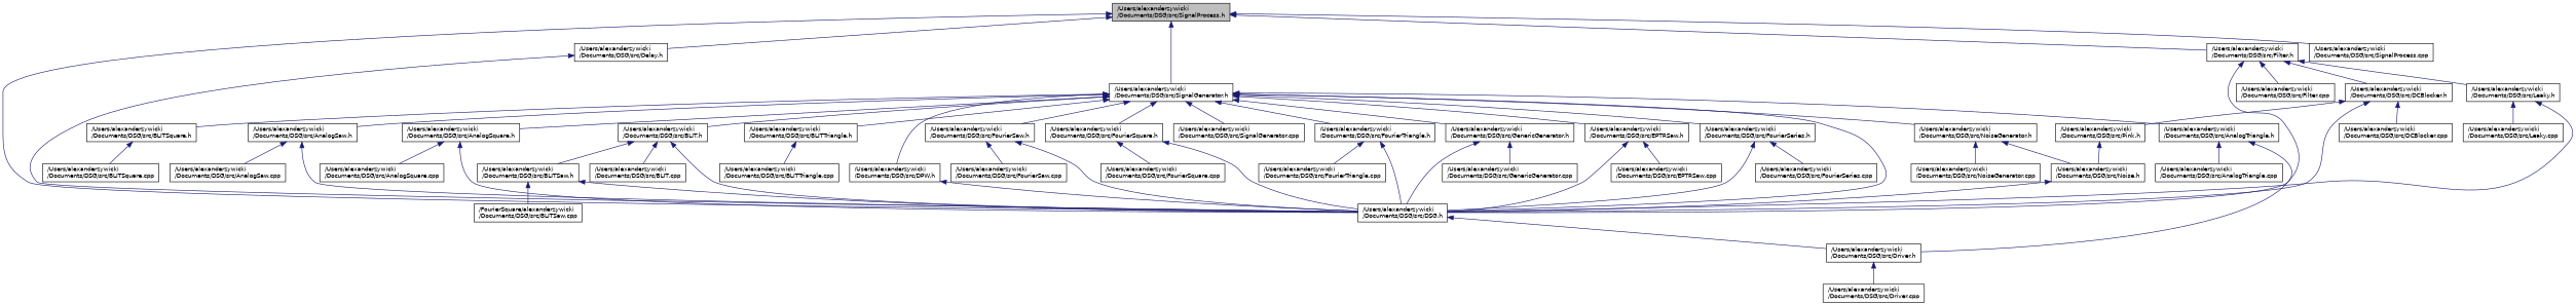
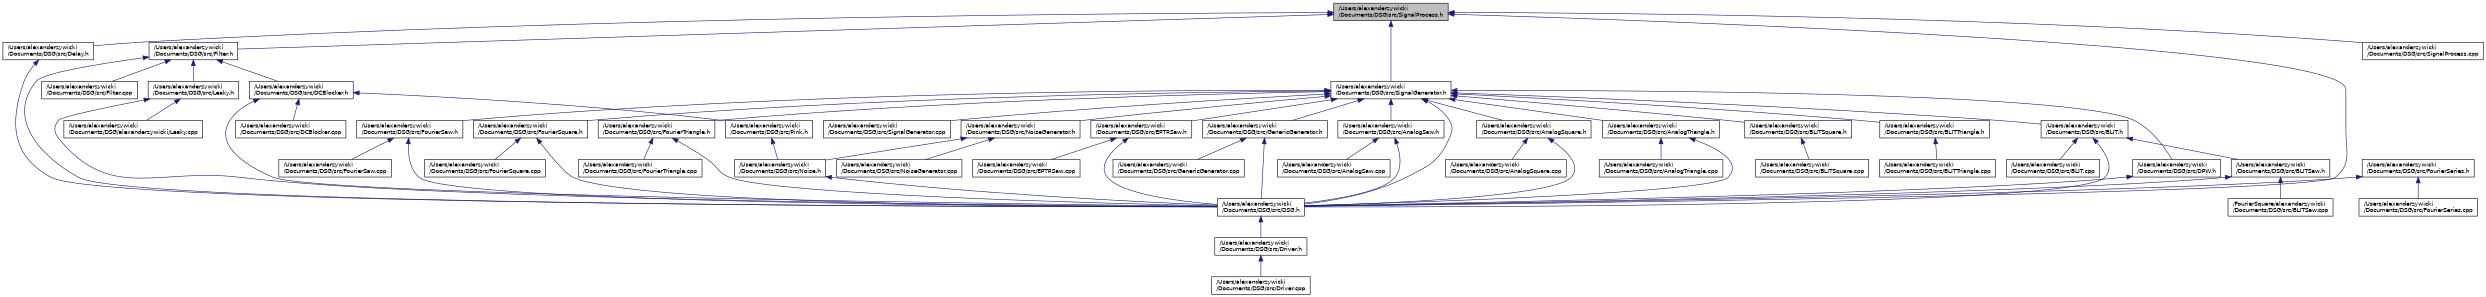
  digraph {
    node [color=black fillcolor=white fontname=Helvetica fontsize=10 shape=record style=filled]
    edge [color=midnightblue dir=back fontname=Helvetica fontsize=10 labelfontname=Helvetica labelfontsize=10 style=solid]
    n1 [fillcolor=grey75 fontcolor=black height=0.2 label="/Users/alexanderzywicki\l/Documents/DSG/src/SignalProcess.h" width=0.4]
    n2 [height=0.2 label="/Users/alexanderzywicki\l/Documents/DSG/src/SignalGenerator.h" width=0.4]
    n3 [height=0.2 label="/Users/alexanderzywicki\l/Documents/DSG/src/DSG.h" width=0.4]
    n4 [height=0.2 label="/Users/alexanderzywicki\l/Documents/DSG/src/Filter.h" width=0.4]
    n5 [height=0.2 label="/Users/alexanderzywicki\l/Documents/DSG/src/Delay.h" width=0.4]
    n6 [height=0.2 label="/Users/alexanderzywicki\l/Documents/DSG/src/SignalProcess.cpp" width=0.4]
    n7 [height=0.2 label="/Users/alexanderzywicki\l/Documents/DSG/src/AnalogSaw.h" width=0.4]
    n8 [height=0.2 label="/Users/alexanderzywicki\l/Documents/DSG/src/AnalogSquare.h" width=0.4]
    n9 [height=0.2 label="/Users/alexanderzywicki\l/Documents/DSG/src/AnalogTriangle.h" width=0.4]
    n10 [height=0.2 label="/Users/alexanderzywicki\l/Documents/DSG/src/BLIT.h" width=0.4]
    n11 [height=0.2 label="/Users/alexanderzywicki\l/Documents/DSG/src/BLITSquare.h" width=0.4]
    n12 [height=0.2 label="/Users/alexanderzywicki\l/Documents/DSG/src/BLITTriangle.h" width=0.4]
    n13 [height=0.2 label="/Users/alexanderzywicki\l/Documents/DSG/src/DPW.h" width=0.4]
    n14 [height=0.2 label="/Users/alexanderzywicki\l/Documents/DSG/src/GenericGenerator.h" width=0.4]
    n15 [height=0.2 label="/Users/alexanderzywicki\l/Documents/DSG/src/FourierSeries.h" width=0.4]
    n16 [height=0.2 label="/Users/alexanderzywicki\l/Documents/DSG/src/FourierSaw.h" width=0.4]
    n17 [height=0.2 label="/Users/alexanderzywicki\l/Documents/DSG/src/FourierSquare.h" width=0.4]
    n18 [height=0.2 label="/Users/alexanderzywicki\l/Documents/DSG/src/FourierTriangle.h" width=0.4]
    n19 [height=0.2 label="/Users/alexanderzywicki\l/Documents/DSG/src/EPTRSaw.h" width=0.4]
    n20 [height=0.2 label="/Users/alexanderzywicki\l/Documents/DSG/src/NoiseGenerator.h" width=0.4]
    n21 [height=0.2 label="/Users/alexanderzywicki\l/Documents/DSG/src/SignalGenerator.cpp" width=0.4]
    n22 [height=0.2 label="/Users/alexanderzywicki\l/Documents/DSG/src/Driver.h" width=0.4]
    n23 [height=0.2 label="/Users/alexanderzywicki\l/Documents/DSG/src/DCBlocker.h" width=0.4]
    n24 [height=0.2 label="/Users/alexanderzywicki\l/Documents/DSG/src/Leaky.h" width=0.4]
    n25 [height=0.2 label="/Users/alexanderzywicki\l/Documents/DSG/src/Filter.cpp" width=0.4]
    n26 [height=0.2 label="/Users/alexanderzywicki\l/Documents/DSG/src/AnalogSaw.cpp" width=0.4]
    n27 [height=0.2 label="/Users/alexanderzywicki\l/Documents/DSG/src/AnalogSquare.cpp" width=0.4]
    n28 [height=0.2 label="/Users/alexanderzywicki\l/Documents/DSG/src/AnalogTriangle.cpp" width=0.4]
    n29 [height=0.2 label="/Users/alexanderzywicki\l/Documents/DSG/src/BLIT.cpp" width=0.4]
    n30 [height=0.2 label="/Users/alexanderzywicki\l/Documents/DSG/src/BLITSaw.h" width=0.4]
    n31 [height=0.2 label="/Users/alexanderzywicki\l/Documents/DSG/src/BLITSquare.cpp" width=0.4]
    n32 [height=0.2 label="/Users/alexanderzywicki\l/Documents/DSG/src/BLITTriangle.cpp" width=0.4]
    n33 [height=0.2 label="/Users/alexanderzywicki\l/Documents/DSG/src/GenericGenerator.cpp" width=0.4]
    n34 [height=0.2 label="/Users/alexanderzywicki\l/Documents/DSG/src/FourierSeries.cpp" width=0.4]
    n35 [height=0.2 label="/Users/alexanderzywicki\l/Documents/DSG/src/FourierSaw.cpp" width=0.4]
    n36 [height=0.2 label="/Users/alexanderzywicki\l/Documents/DSG/src/FourierSquare.cpp" width=0.4]
    n37 [height=0.2 label="/Users/alexanderzywicki\l/Documents/DSG/src/FourierTriangle.cpp" width=0.4]
    n38 [height=0.2 label="/Users/alexanderzywicki\l/Documents/DSG/src/EPTRSaw.cpp" width=0.4]
    n39 [height=0.2 label="/Users/alexanderzywicki\l/Documents/DSG/src/Noise.h" width=0.4]
    n40 [height=0.2 label="/Users/alexanderzywicki\l/Documents/DSG/src/NoiseGenerator.cpp" width=0.4]
    n41 [height=0.2 label="/Users/alexanderzywicki\l/Documents/DSG/src/Driver.cpp" width=0.4]
    n42 [height=0.2 label="/FourierSquare/alexanderzywicki\l/Documents/DSG/src/BLITSaw.cpp" width=0.4]
    n43 [height=0.2 label="/Users/alexanderzywicki\l/Documents/DSG/src/DCBlocker.cpp" width=0.4]
    n44 [height=0.2 label="/Users/alexanderzywicki\l/Documents/DSG/src/Pink.h" width=0.4]
-   n45 [height=0.2 label="/Users/alexanderzywicki\l/Documents/DSG/src/Leaky.cpp" width=0.4]
+   n45 [height=0.2 label="/Users/alexanderzywicki\l/Documents/DSG/alexanderzywicki/Leaky.cpp" width=0.4]
    n1 -> n2
    n1 -> n3
    n1 -> n4
    n1 -> n5
    n1 -> n6
    n2 -> n3
    n2 -> n7
    n2 -> n8
    n2 -> n9
    n2 -> n10
    n2 -> n11
    n2 -> n12
    n2 -> n13
    n2 -> n14
-   n2 -> n15
    n2 -> n16
    n2 -> n17
    n2 -> n18
    n2 -> n19
    n2 -> n20
    n2 -> n21
    n3 -> n22
    n4 -> n3
    n4 -> n23
    n4 -> n24
    n4 -> n25
    n5 -> n3
    n7 -> n3
    n7 -> n26
    n8 -> n3
    n8 -> n27
-   n9 -> n22
+   n9 -> n3
    n9 -> n28
    n10 -> n3
    n10 -> n29
    n10 -> n30
    n11 -> n31
    n12 -> n32
    n13 -> n3
    n14 -> n3
    n14 -> n33
    n15 -> n3
    n15 -> n34
    n16 -> n3
    n16 -> n35
    n17 -> n3
    n17 -> n36
    n18 -> n3
    n18 -> n37
    n19 -> n3
    n19 -> n38
    n20 -> n39
    n20 -> n40
    n22 -> n41
    n23 -> n3
    n23 -> n43
    n23 -> n44
    n24 -> n3
    n24 -> n45
    n30 -> n3
    n30 -> n42
    n39 -> n3
    n44 -> n39
  }
